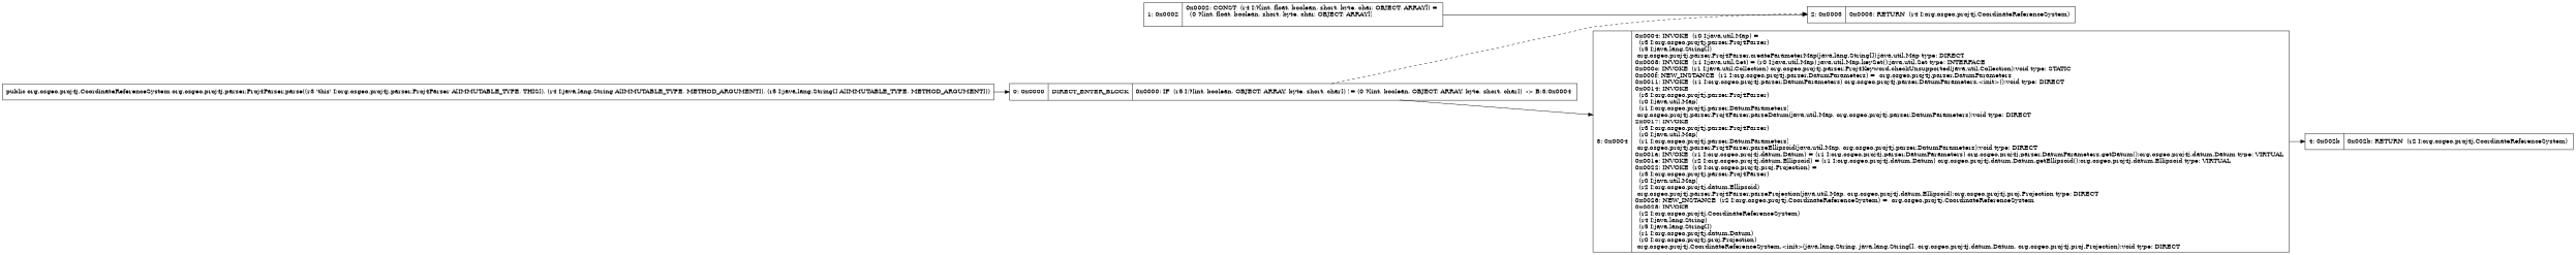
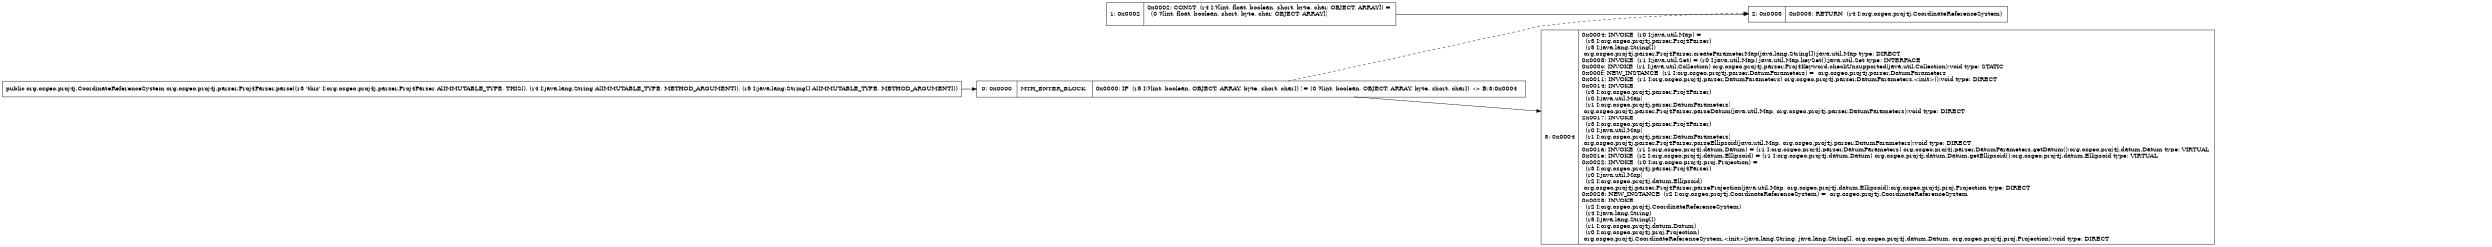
  digraph {
    rankdir=LR
    node [shape=record]
-   n1 [label="{0\:\ 0x0000|DIRECT_ENTER_BLOCK\l|0x0000: IF  (r5 I:?[int, boolean, OBJECT, ARRAY, byte, short, char]) != (0 ?[int, boolean, OBJECT, ARRAY, byte, short, char])  \-\> B:3:0x0004 \l}"]
+   n1 [label="{0\:\ 0x0000|MTH_ENTER_BLOCK\l|0x0000: IF  (r5 I:?[int, boolean, OBJECT, ARRAY, byte, short, char]) != (0 ?[int, boolean, OBJECT, ARRAY, byte, short, char])  \-\> B:3:0x0004 \l}"]
    n2 [label="{3\:\ 0x0004|0x0004: INVOKE  (r0 I:java.util.Map) = \l  (r3 I:org.osgeo.proj4j.parser.Proj4Parser)\l  (r5 I:java.lang.String[])\l org.osgeo.proj4j.parser.Proj4Parser.createParameterMap(java.lang.String[]):java.util.Map type: DIRECT \l0x0008: INVOKE  (r1 I:java.util.Set) = (r0 I:java.util.Map) java.util.Map.keySet():java.util.Set type: INTERFACE \l0x000c: INVOKE  (r1 I:java.util.Collection) org.osgeo.proj4j.parser.Proj4Keyword.checkUnsupported(java.util.Collection):void type: STATIC \l0x000f: NEW_INSTANCE  (r1 I:org.osgeo.proj4j.parser.DatumParameters) =  org.osgeo.proj4j.parser.DatumParameters \l0x0011: INVOKE  (r1 I:org.osgeo.proj4j.parser.DatumParameters) org.osgeo.proj4j.parser.DatumParameters.\<init\>():void type: DIRECT \l0x0014: INVOKE  \l  (r3 I:org.osgeo.proj4j.parser.Proj4Parser)\l  (r0 I:java.util.Map)\l  (r1 I:org.osgeo.proj4j.parser.DatumParameters)\l org.osgeo.proj4j.parser.Proj4Parser.parseDatum(java.util.Map, org.osgeo.proj4j.parser.DatumParameters):void type: DIRECT \l2x0017: INVOKE  \l  (r3 I:org.osgeo.proj4j.parser.Proj4Parser)\l  (r0 I:java.util.Map)\l  (r1 I:org.osgeo.proj4j.parser.DatumParameters)\l org.osgeo.proj4j.parser.Proj4Parser.parseEllipsoid(java.util.Map, org.osgeo.proj4j.parser.DatumParameters):void type: DIRECT \l0x001a: INVOKE  (r1 I:org.osgeo.proj4j.datum.Datum) = (r1 I:org.osgeo.proj4j.parser.DatumParameters) org.osgeo.proj4j.parser.DatumParameters.getDatum():org.osgeo.proj4j.datum.Datum type: VIRTUAL \l0x001e: INVOKE  (r2 I:org.osgeo.proj4j.datum.Ellipsoid) = (r1 I:org.osgeo.proj4j.datum.Datum) org.osgeo.proj4j.datum.Datum.getEllipsoid():org.osgeo.proj4j.datum.Ellipsoid type: VIRTUAL \l0x0022: INVOKE  (r0 I:org.osgeo.proj4j.proj.Projection) = \l  (r3 I:org.osgeo.proj4j.parser.Proj4Parser)\l  (r0 I:java.util.Map)\l  (r2 I:org.osgeo.proj4j.datum.Ellipsoid)\l org.osgeo.proj4j.parser.Proj4Parser.parseProjection(java.util.Map, org.osgeo.proj4j.datum.Ellipsoid):org.osgeo.proj4j.proj.Projection type: DIRECT \l0x0026: NEW_INSTANCE  (r2 I:org.osgeo.proj4j.CoordinateReferenceSystem) =  org.osgeo.proj4j.CoordinateReferenceSystem \l0x0028: INVOKE  \l  (r2 I:org.osgeo.proj4j.CoordinateReferenceSystem)\l  (r4 I:java.lang.String)\l  (r5 I:java.lang.String[])\l  (r1 I:org.osgeo.proj4j.datum.Datum)\l  (r0 I:org.osgeo.proj4j.proj.Projection)\l org.osgeo.proj4j.CoordinateReferenceSystem.\<init\>(java.lang.String, java.lang.String[], org.osgeo.proj4j.datum.Datum, org.osgeo.proj4j.proj.Projection):void type: DIRECT \l}"]
    n3 [label="{2\:\ 0x0003|0x0003: RETURN  (r4 I:org.osgeo.proj4j.CoordinateReferenceSystem) \l}"]
    n4 [label="{1\:\ 0x0002|0x0002: CONST  (r4 I:?[int, float, boolean, short, byte, char, OBJECT, ARRAY]) = \l  (0 ?[int, float, boolean, short, byte, char, OBJECT, ARRAY])\l \l}"]
-   n5 [label="{4\:\ 0x002b|0x002b: RETURN  (r2 I:org.osgeo.proj4j.CoordinateReferenceSystem) \l}"]
    n6 [label="{public org.osgeo.proj4j.CoordinateReferenceSystem org.osgeo.proj4j.parser.Proj4Parser.parse((r3 'this' I:org.osgeo.proj4j.parser.Proj4Parser A[IMMUTABLE_TYPE, THIS]), (r4 I:java.lang.String A[IMMUTABLE_TYPE, METHOD_ARGUMENT]), (r5 I:java.lang.String[] A[IMMUTABLE_TYPE, METHOD_ARGUMENT])) }"]
    n1 -> n2
    n1 -> n3 [style=dashed]
-   n2 -> n5
    n4 -> n3
    n6 -> n1
  }
